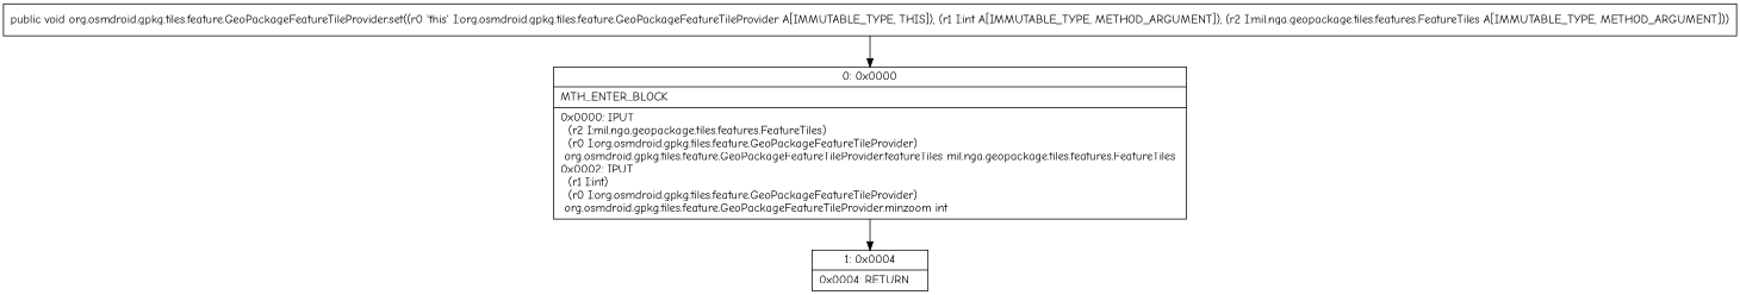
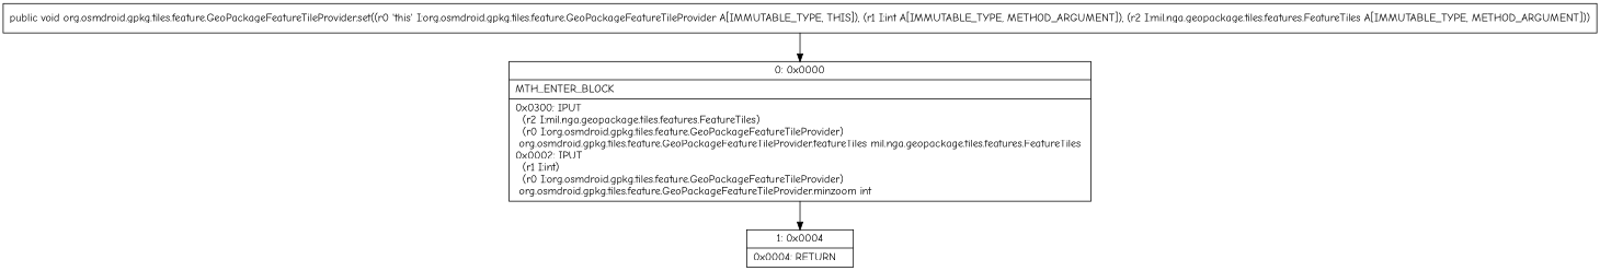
  digraph {
    fontname="Comic Neue"
    node [shape=record fontname="Comic Neue"]
    edge [fontname="Comic Neue"]
-   n1 [label="{0\:\ 0x0000|MTH_ENTER_BLOCK\l|0x0000: IPUT  \l  (r2 I:mil.nga.geopackage.tiles.features.FeatureTiles)\l  (r0 I:org.osmdroid.gpkg.tiles.feature.GeoPackageFeatureTileProvider)\l org.osmdroid.gpkg.tiles.feature.GeoPackageFeatureTileProvider.featureTiles mil.nga.geopackage.tiles.features.FeatureTiles \l0x0002: IPUT  \l  (r1 I:int)\l  (r0 I:org.osmdroid.gpkg.tiles.feature.GeoPackageFeatureTileProvider)\l org.osmdroid.gpkg.tiles.feature.GeoPackageFeatureTileProvider.minzoom int \l}"]
+   n1 [label="{0\:\ 0x0000|MTH_ENTER_BLOCK\l|0x0300: IPUT  \l  (r2 I:mil.nga.geopackage.tiles.features.FeatureTiles)\l  (r0 I:org.osmdroid.gpkg.tiles.feature.GeoPackageFeatureTileProvider)\l org.osmdroid.gpkg.tiles.feature.GeoPackageFeatureTileProvider.featureTiles mil.nga.geopackage.tiles.features.FeatureTiles \l0x0002: IPUT  \l  (r1 I:int)\l  (r0 I:org.osmdroid.gpkg.tiles.feature.GeoPackageFeatureTileProvider)\l org.osmdroid.gpkg.tiles.feature.GeoPackageFeatureTileProvider.minzoom int \l}"]
    n2 [label="{1\:\ 0x0004|0x0004: RETURN   \l}"]
    n3 [label="{public void org.osmdroid.gpkg.tiles.feature.GeoPackageFeatureTileProvider.set((r0 'this' I:org.osmdroid.gpkg.tiles.feature.GeoPackageFeatureTileProvider A[IMMUTABLE_TYPE, THIS]), (r1 I:int A[IMMUTABLE_TYPE, METHOD_ARGUMENT]), (r2 I:mil.nga.geopackage.tiles.features.FeatureTiles A[IMMUTABLE_TYPE, METHOD_ARGUMENT])) }"]
    n1 -> n2
    n3 -> n1
  }
